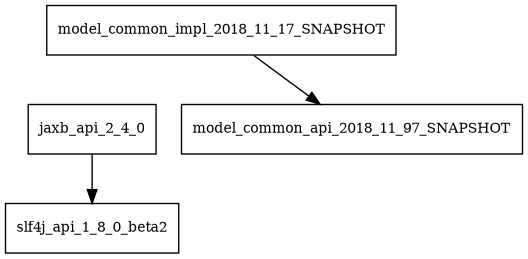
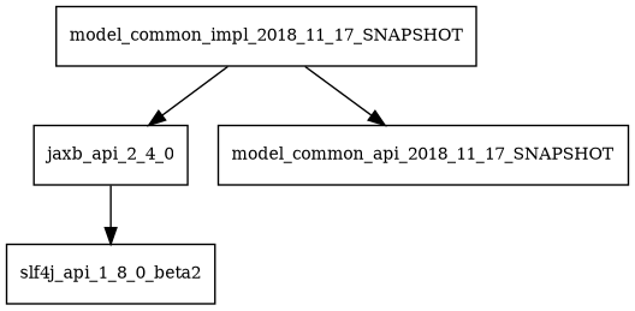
  digraph {
    node [fontsize=10.0 shape=box]
    model_common_impl_2018_11_17_SNAPSHOT
    jaxb_api_2_4_0
-   model_common_api_2018_11_17_SNAPSHOT [label=model_common_api_2018_11_97_SNAPSHOT]
+   model_common_api_2018_11_17_SNAPSHOT
    slf4j_api_1_8_0_beta2
+   model_common_impl_2018_11_17_SNAPSHOT -> jaxb_api_2_4_0
    model_common_impl_2018_11_17_SNAPSHOT -> model_common_api_2018_11_17_SNAPSHOT
    jaxb_api_2_4_0 -> slf4j_api_1_8_0_beta2
  }
